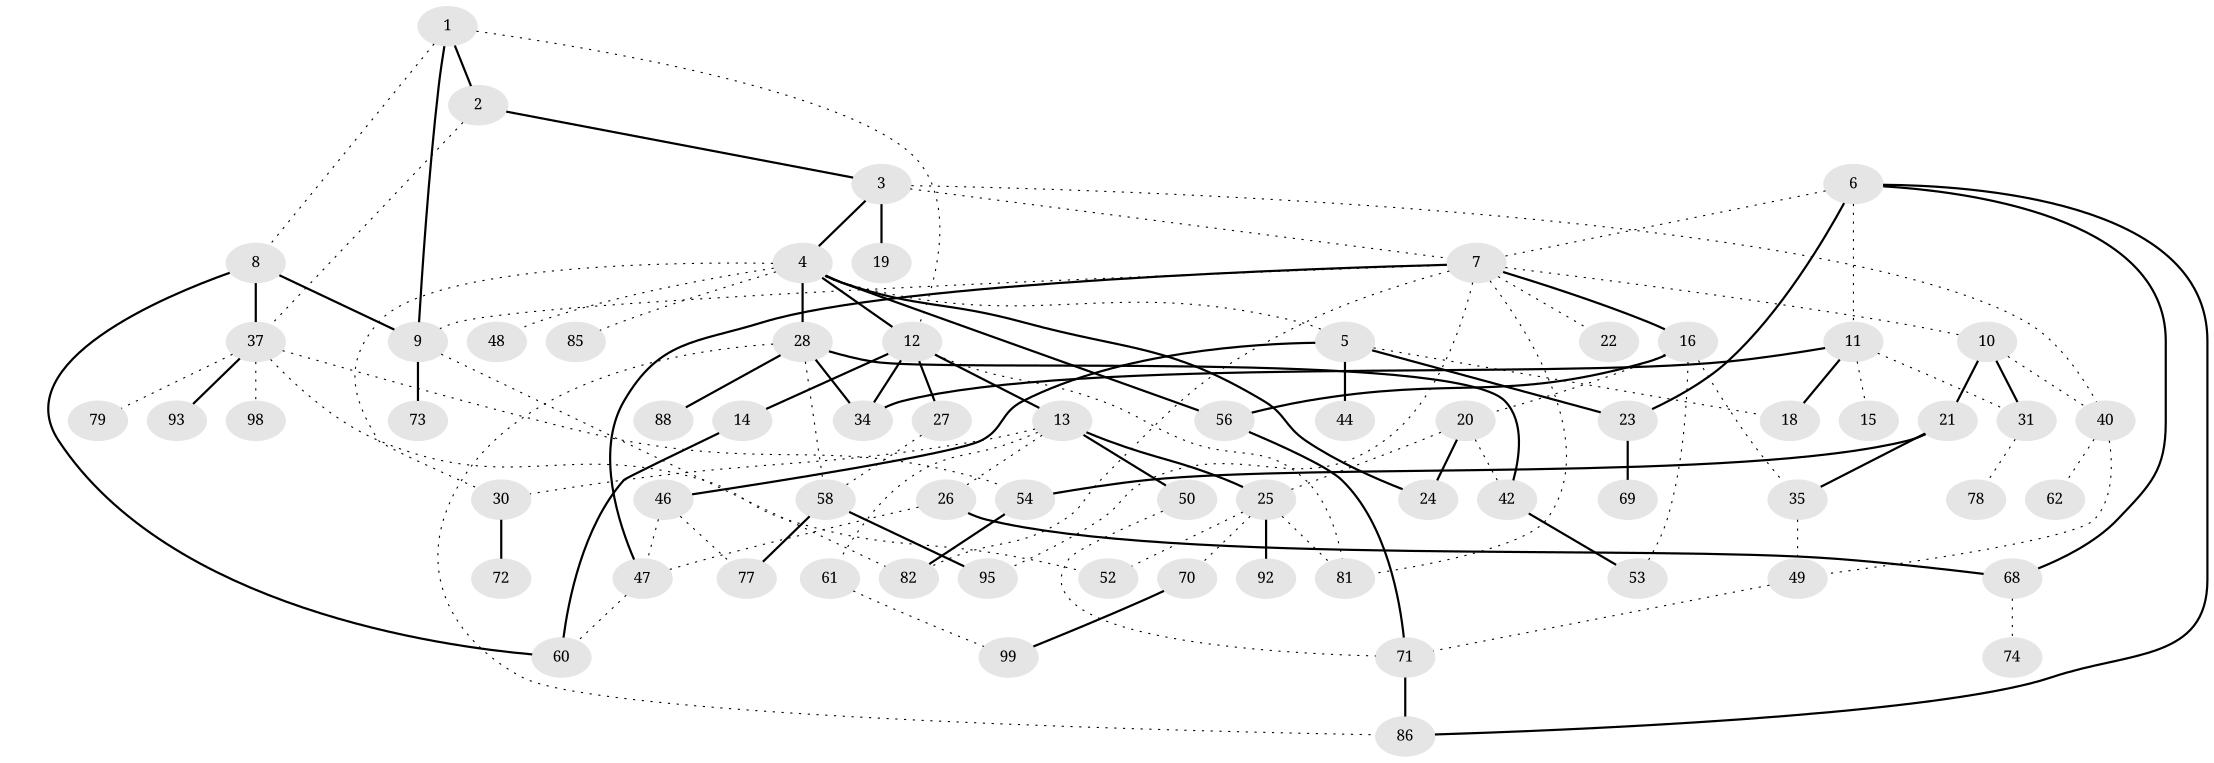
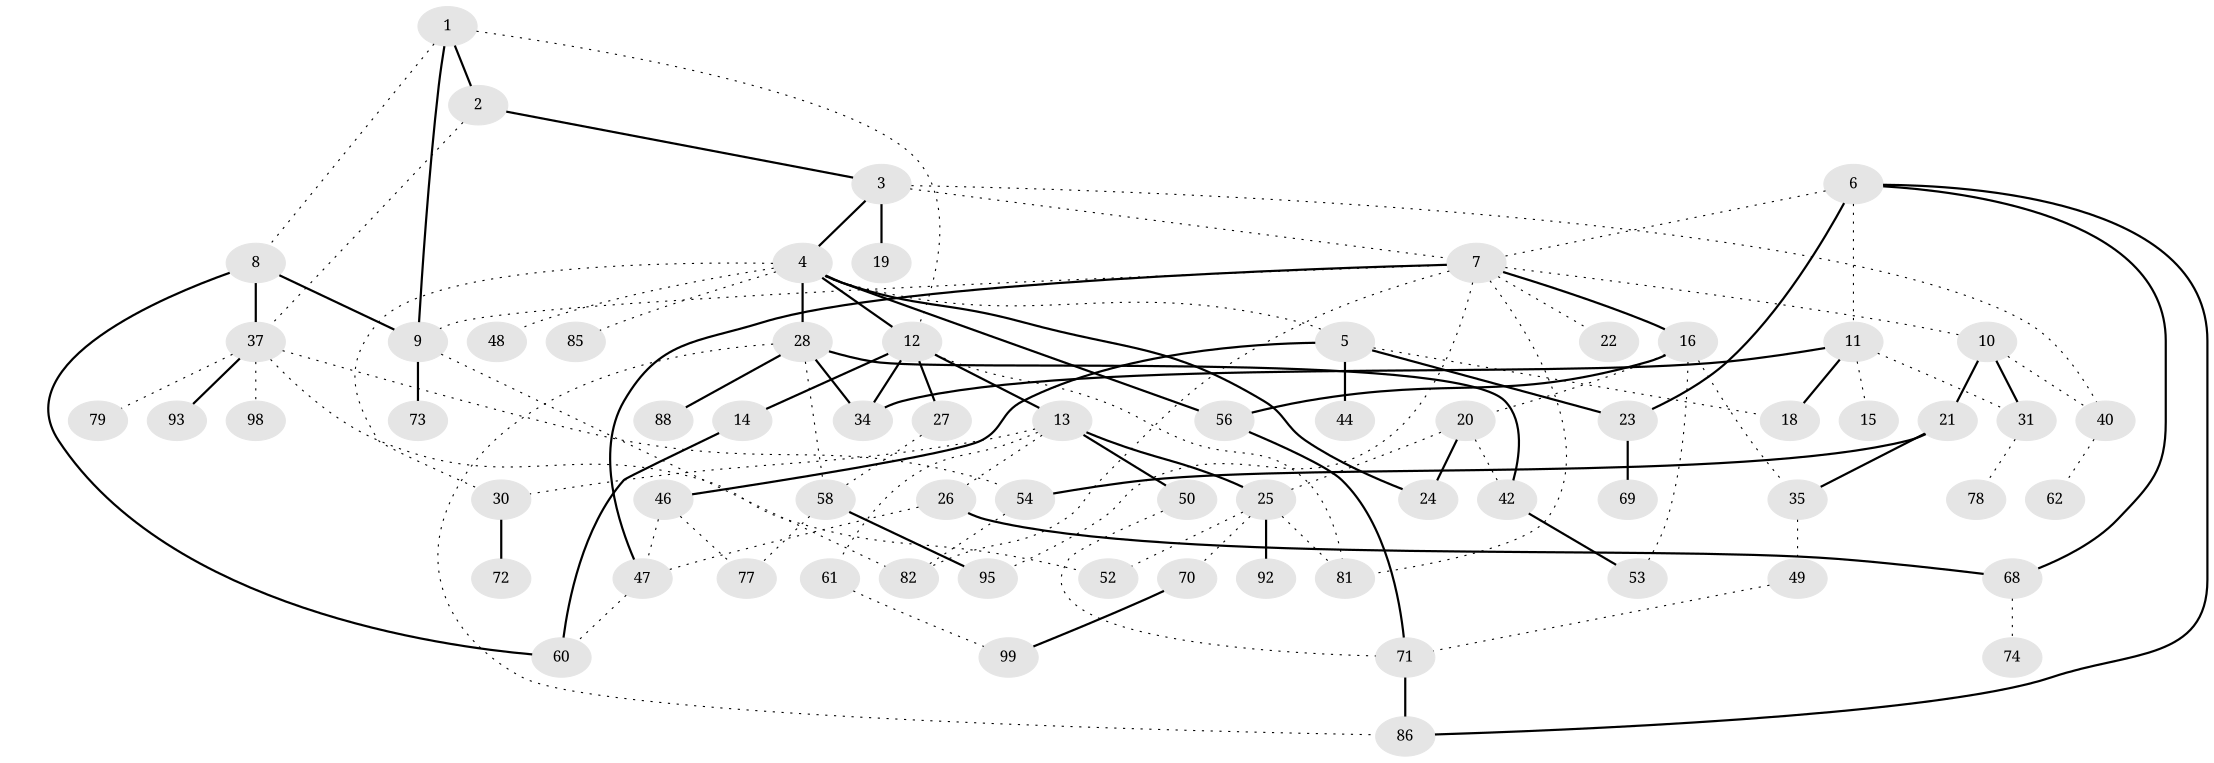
  graph {
    fontname="Noto Serif"
    node [color=gray90 fontname="Noto Serif" style=filled]
    edge [fontname="Noto Serif" style=dotted]
    1
    2
    8 [super="+33"]
    12 [super="+94"]
    9 [super="+90"]
    3
    37 [super="+87"]
    60 [super="+76"]
    81
    34
    13 [super="+36"]
    14 [super="+25"]
    27
    4 [super="+43"]
    7 [super="+55"]
    19
    40 [super="+57"]
    54
    52
    79
    93
    98
    5 [super="+17"]
    24 [super="+63"]
    28 [super="+97"]
    30 [super="+39"]
    48
    56
    85
    10 [super="+29"]
    16 [super="+32"]
    22
    47 [super="+91"]
    82
    95
    73
    49
    62
    18 [super="+84"]
    44
    46
    23 [super="+65"]
    86
    42 [super="+66"]
    58 [super="+75"]
    88
    72
    71 [super="+80"]
    6 [super="+51"]
    11
    68
    77
    31 [super="+67"]
    15
    69
    74
    21
    20 [super="+41"]
    35 [super="+38"]
    53 [super="+59"]
    78
    26 [super="+96"]
    n63 [label=25 super="+89"]
    50
    61 [super="+83"]
    70
    92
    99
    1 -- 2 [style=bold]
    1 -- 8
    1 -- 12
    1 -- 9 [style=bold]
    2 -- 3 [style=bold]
    2 -- 37
    8 -- 9 [style=bold]
    8 -- 37 [style=bold weight=2]
    8 -- 60 [style=bold]
    12 -- 81
    12 -- 34 [style=bold]
    12 -- 13 [style=bold]
    12 -- 14 [style=bold weight=2]
    12 -- 27 [style=bold]
    9 -- 82
    9 -- 73 [style=bold]
    3 -- 4 [style=bold]
    3 -- 7
    3 -- 19 [style=bold]
    3 -- 40
    37 -- 54
    37 -- 52
    37 -- 79
    37 -- 93 [style=bold]
    37 -- 98
    13 -- 30
    13 -- 26
    13 -- n63 [style=bold]
    13 -- 50 [style=bold]
    13 -- 61
    14 -- 60 [style=bold]
    27 -- 58
    4 -- 12 [style=bold]
    4 -- 5
    4 -- 24 [style=bold]
    4 -- 28 [style=bold]
    4 -- 30
    4 -- 48
    4 -- 56 [style=bold]
    4 -- 85
    7 -- 9
    7 -- 81
    7 -- 10
    7 -- 16 [style=bold]
    7 -- 22
    7 -- 47 [style=bold]
    7 -- 82
    7 -- 95
-   40 -- 49
    40 -- 62
-   54 -- 82 [style=bold]
+   54 -- 82
    5 -- 18
    5 -- 44 [style=bold]
    5 -- 46 [style=bold]
    5 -- 23 [style=bold]
    28 -- 34 [style=bold]
    28 -- 86
    28 -- 42 [style=bold]
    28 -- 58
    28 -- 88 [style=bold]
    30 -- 72 [style=bold]
    56 -- 71 [style=bold]
    10 -- 40
    10 -- 31 [style=bold]
    10 -- 21 [style=bold]
    16 -- 56 [style=bold]
    16 -- 20
    16 -- 35
    16 -- 53
    47 -- 60
    49 -- 71
    46 -- 47
    46 -- 77
    23 -- 69 [style=bold]
    42 -- 53 [style=bold]
    58 -- 95 [style=bold]
-   58 -- 77 [style=bold]
+   58 -- 77
    71 -- 86 [style=bold]
    6 -- 7
    6 -- 23 [style=bold]
    6 -- 86 [style=bold]
    6 -- 11
    6 -- 68 [style=bold]
    11 -- 34 [style=bold]
    11 -- 18 [style=bold]
    11 -- 31
    11 -- 15
    68 -- 74
    31 -- 78
    21 -- 54 [style=bold]
    21 -- 35 [style=bold]
    20 -- 24 [style=bold]
    20 -- 42
    20 -- n63
    35 -- 49
    26 -- 47
    26 -- 68 [style=bold]
    n63 -- 81
    n63 -- 52
    n63 -- 70
    n63 -- 92 [style=bold]
    50 -- 71
    61 -- 99
    70 -- 99 [style=bold]
  }
